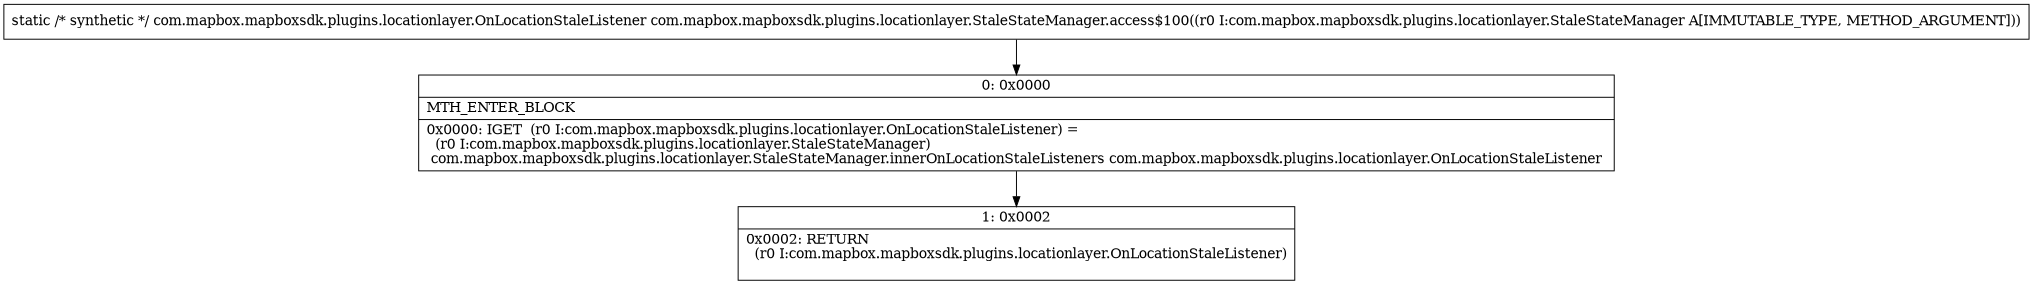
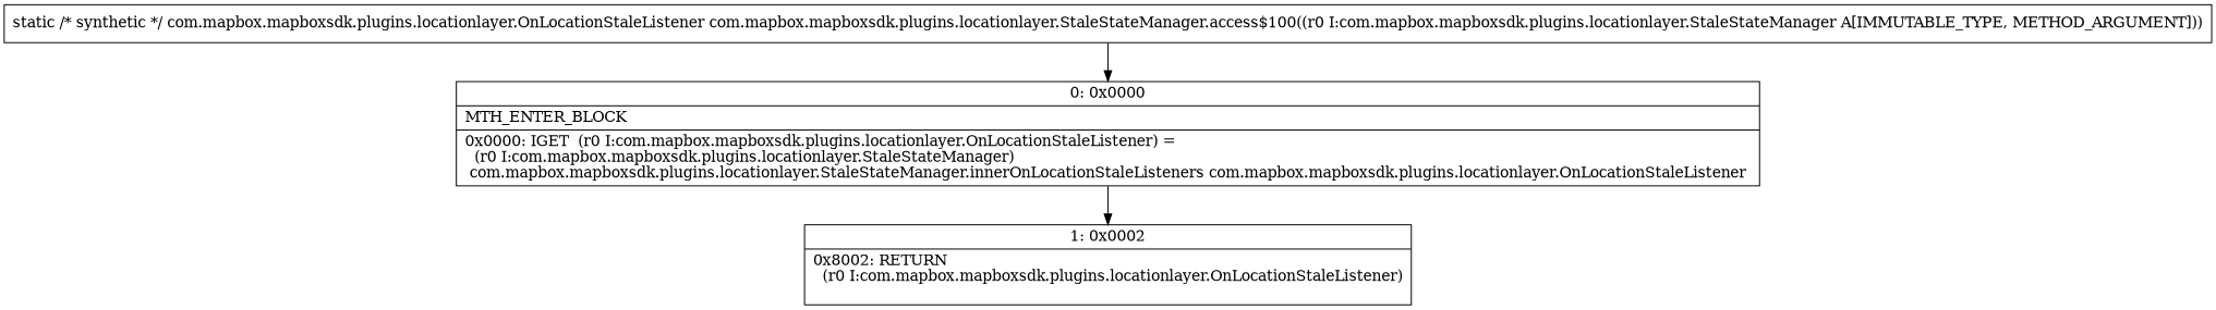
  digraph {
    node [shape=record]
    n1 [label="{0\:\ 0x0000|MTH_ENTER_BLOCK\l|0x0000: IGET  (r0 I:com.mapbox.mapboxsdk.plugins.locationlayer.OnLocationStaleListener) = \l  (r0 I:com.mapbox.mapboxsdk.plugins.locationlayer.StaleStateManager)\l com.mapbox.mapboxsdk.plugins.locationlayer.StaleStateManager.innerOnLocationStaleListeners com.mapbox.mapboxsdk.plugins.locationlayer.OnLocationStaleListener \l}"]
-   n2 [label="{1\:\ 0x0002|0x0002: RETURN  \l  (r0 I:com.mapbox.mapboxsdk.plugins.locationlayer.OnLocationStaleListener)\l \l}"]
+   n2 [label="{1\:\ 0x0002|0x8002: RETURN  \l  (r0 I:com.mapbox.mapboxsdk.plugins.locationlayer.OnLocationStaleListener)\l \l}"]
    n3 [label="{static \/* synthetic *\/ com.mapbox.mapboxsdk.plugins.locationlayer.OnLocationStaleListener com.mapbox.mapboxsdk.plugins.locationlayer.StaleStateManager.access$100((r0 I:com.mapbox.mapboxsdk.plugins.locationlayer.StaleStateManager A[IMMUTABLE_TYPE, METHOD_ARGUMENT])) }"]
    n1 -> n2
    n3 -> n1
  }
